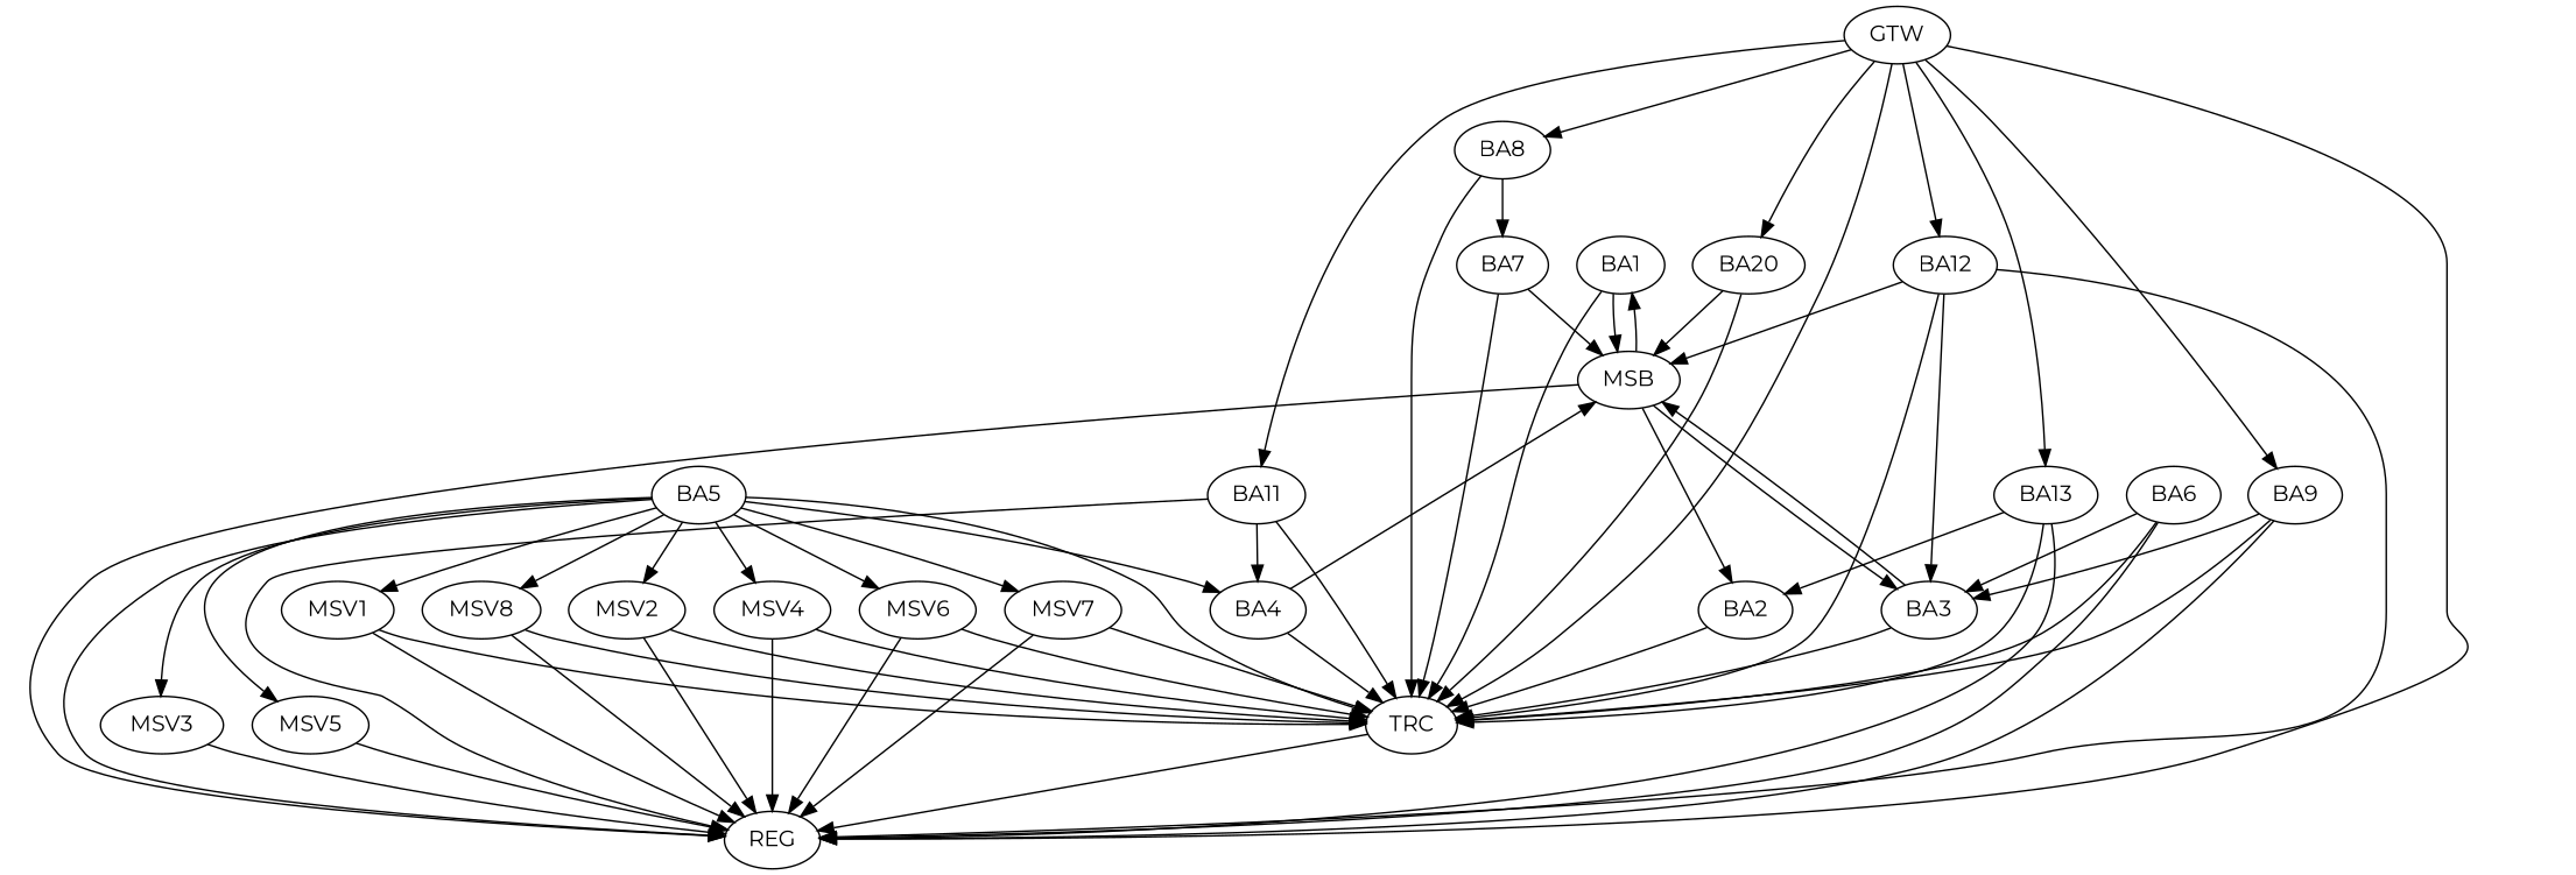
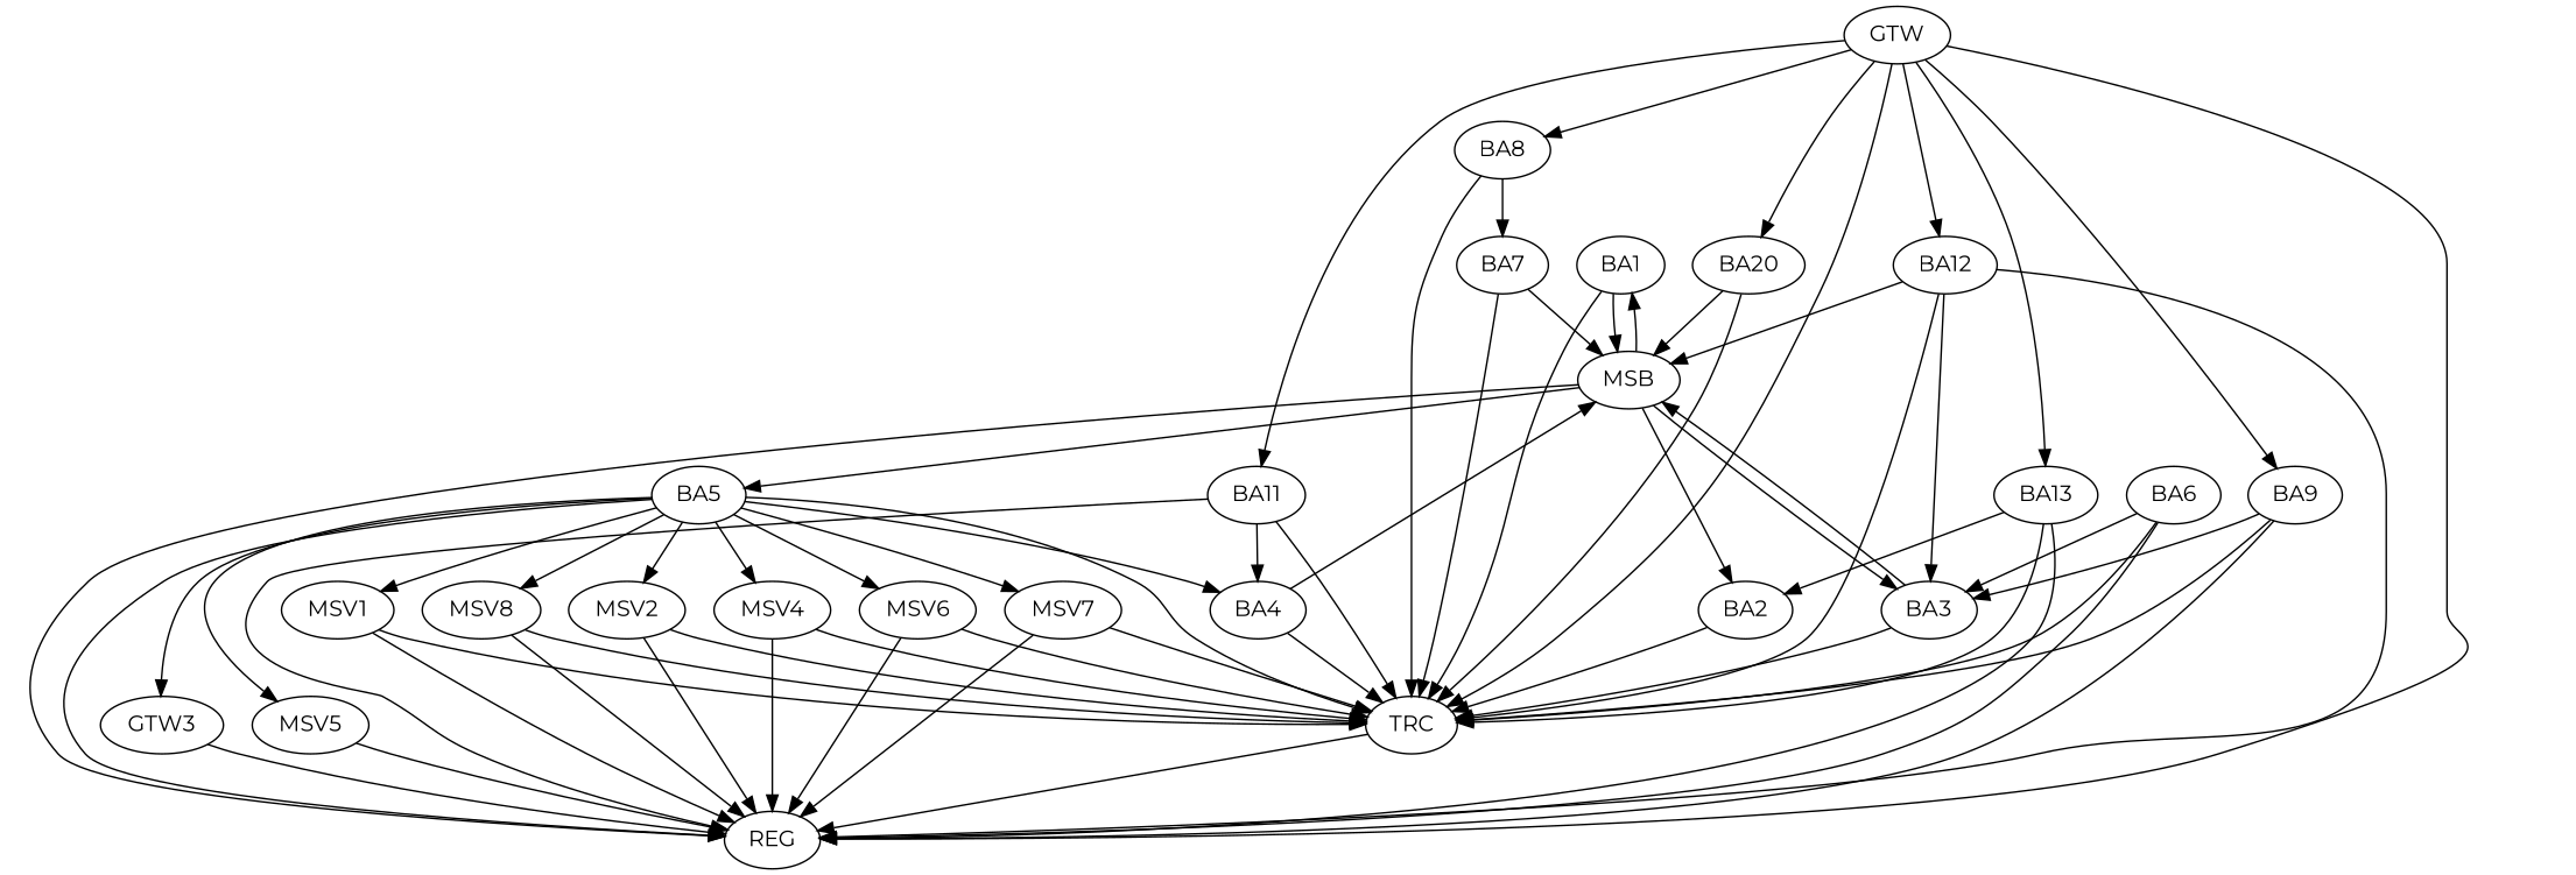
  strict digraph {
    fontname=Montserrat
    node [fontname=Montserrat]
    edge [fontname=Montserrat]
    n1 [label=BA1]
    n2 [label=MSB]
    n3 [label=TRC]
    n4 [label=BA2]
    n5 [label=BA3]
    n6 [label=BA5]
    n7 [label=REG]
    n8 [label=BA4]
    n9 [label=MSV1]
    n10 [label=MSV2]
-   n11 [label=MSV3]
+   n11 [label=GTW3]
    n12 [label=MSV4]
    n13 [label=MSV5]
    n14 [label=MSV6]
    n15 [label=MSV7]
    n16 [label=MSV8]
    n17 [label=BA6]
    n18 [label=BA7]
    n19 [label=BA8]
    n20 [label=BA9]
    n21 [label=BA20]
    n22 [label=BA11]
    n23 [label=BA12]
    n24 [label=BA13]
    n25 [label=GTW]
    n1 -> n2
    n1 -> n3
    n2 -> n1
    n2 -> n4
    n2 -> n5
+   n2 -> n6
    n2 -> n7
    n3 -> n7
    n4 -> n3
    n5 -> n2
    n5 -> n3
    n6 -> n3
    n6 -> n7
    n6 -> n8
    n6 -> n9
    n6 -> n10
    n6 -> n11
    n6 -> n12
    n6 -> n13
    n6 -> n14
    n6 -> n15
    n6 -> n16
    n8 -> n2
    n8 -> n3
    n9 -> n3
    n9 -> n7
    n10 -> n3
    n10 -> n7
    n11 -> n7
    n12 -> n3
    n12 -> n7
    n13 -> n7
    n14 -> n3
    n14 -> n7
    n15 -> n3
    n15 -> n7
    n16 -> n3
    n16 -> n7
    n17 -> n3
    n17 -> n5
    n17 -> n7
    n18 -> n2
    n18 -> n3
    n19 -> n3
    n19 -> n18
    n20 -> n3
    n20 -> n5
    n20 -> n7
    n21 -> n2
    n21 -> n3
    n22 -> n3
    n22 -> n7
    n22 -> n8
    n23 -> n2
    n23 -> n3
    n23 -> n5
    n23 -> n7
    n24 -> n3
    n24 -> n4
    n24 -> n7
    n25 -> n3
    n25 -> n7
    n25 -> n19
    n25 -> n20
    n25 -> n21
    n25 -> n22
    n25 -> n23
    n25 -> n24
  }
